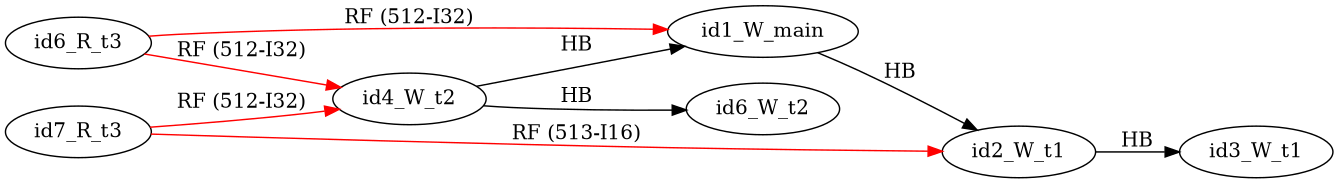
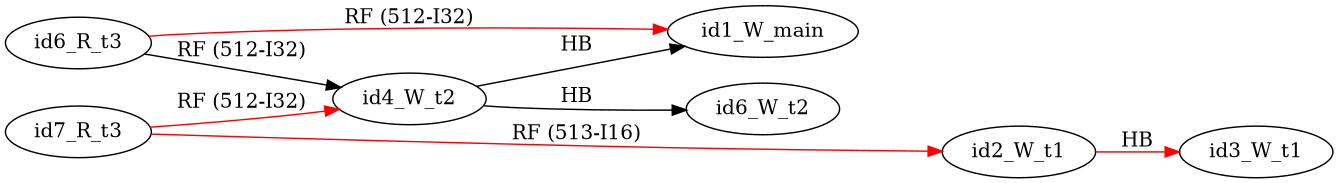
  digraph {
    rankdir=LR
    splines=true
    edge [color=red]
    id6_R_t3
    id1_W_main
    id4_W_t2
    id2_W_t1
    n5 [label=id6_W_t2]
    id7_R_t3
    id3_W_t1
    id6_R_t3 -> id1_W_main [label="RF (512-I32)"]
-   id6_R_t3 -> id4_W_t2 [label="RF (512-I32)"]
-   id1_W_main -> id2_W_t1 [color=black label=HB]
+   id6_R_t3 -> id4_W_t2 [color=black label="RF (512-I32)"]
    id4_W_t2 -> id1_W_main [color=black label=HB]
    id4_W_t2 -> n5 [color=black label=HB]
-   id2_W_t1 -> id3_W_t1 [color=black label=HB]
+   id2_W_t1 -> id3_W_t1 [label=HB]
    id7_R_t3 -> id4_W_t2 [label="RF (512-I32)"]
    id7_R_t3 -> id2_W_t1 [label="RF (513-I16)"]
  }
